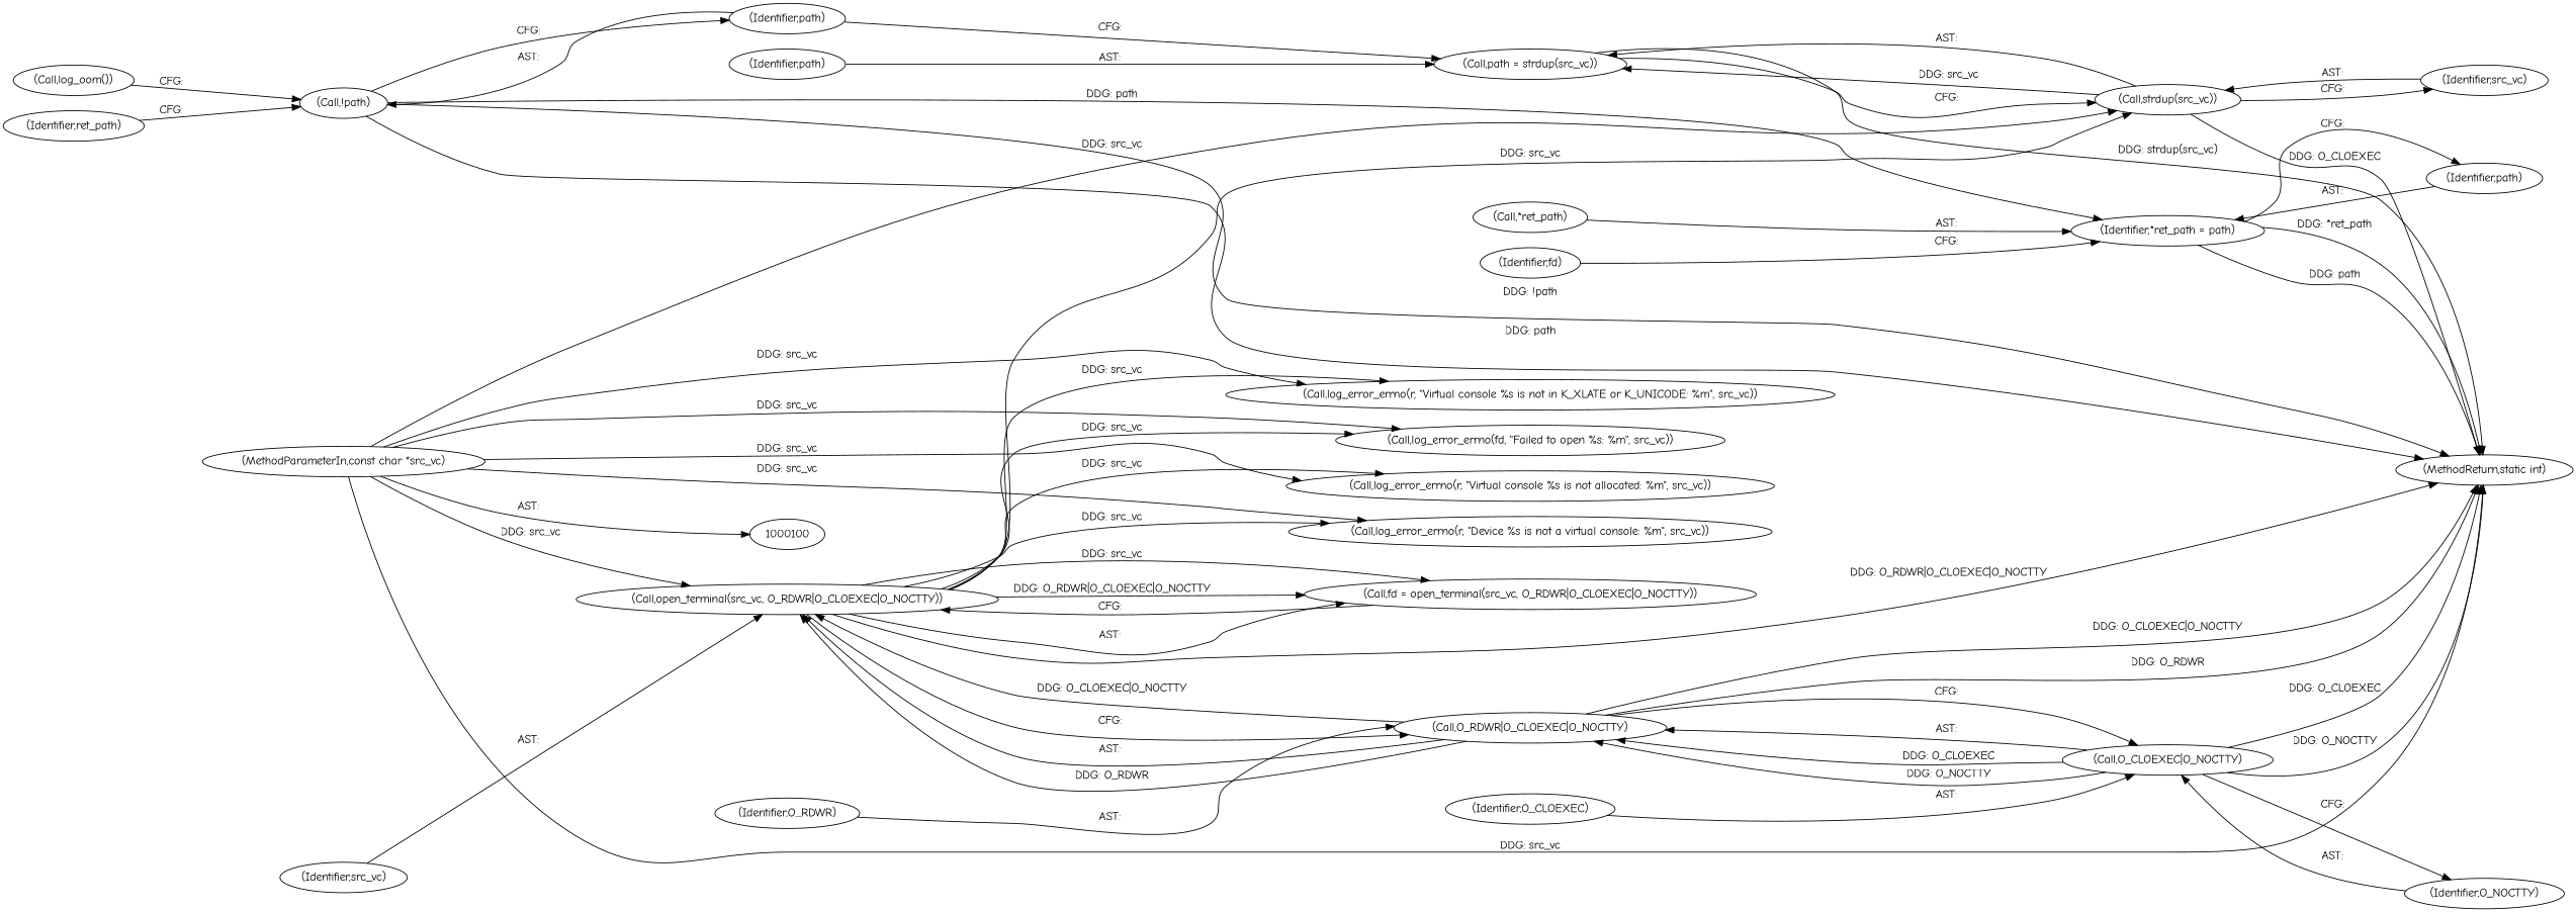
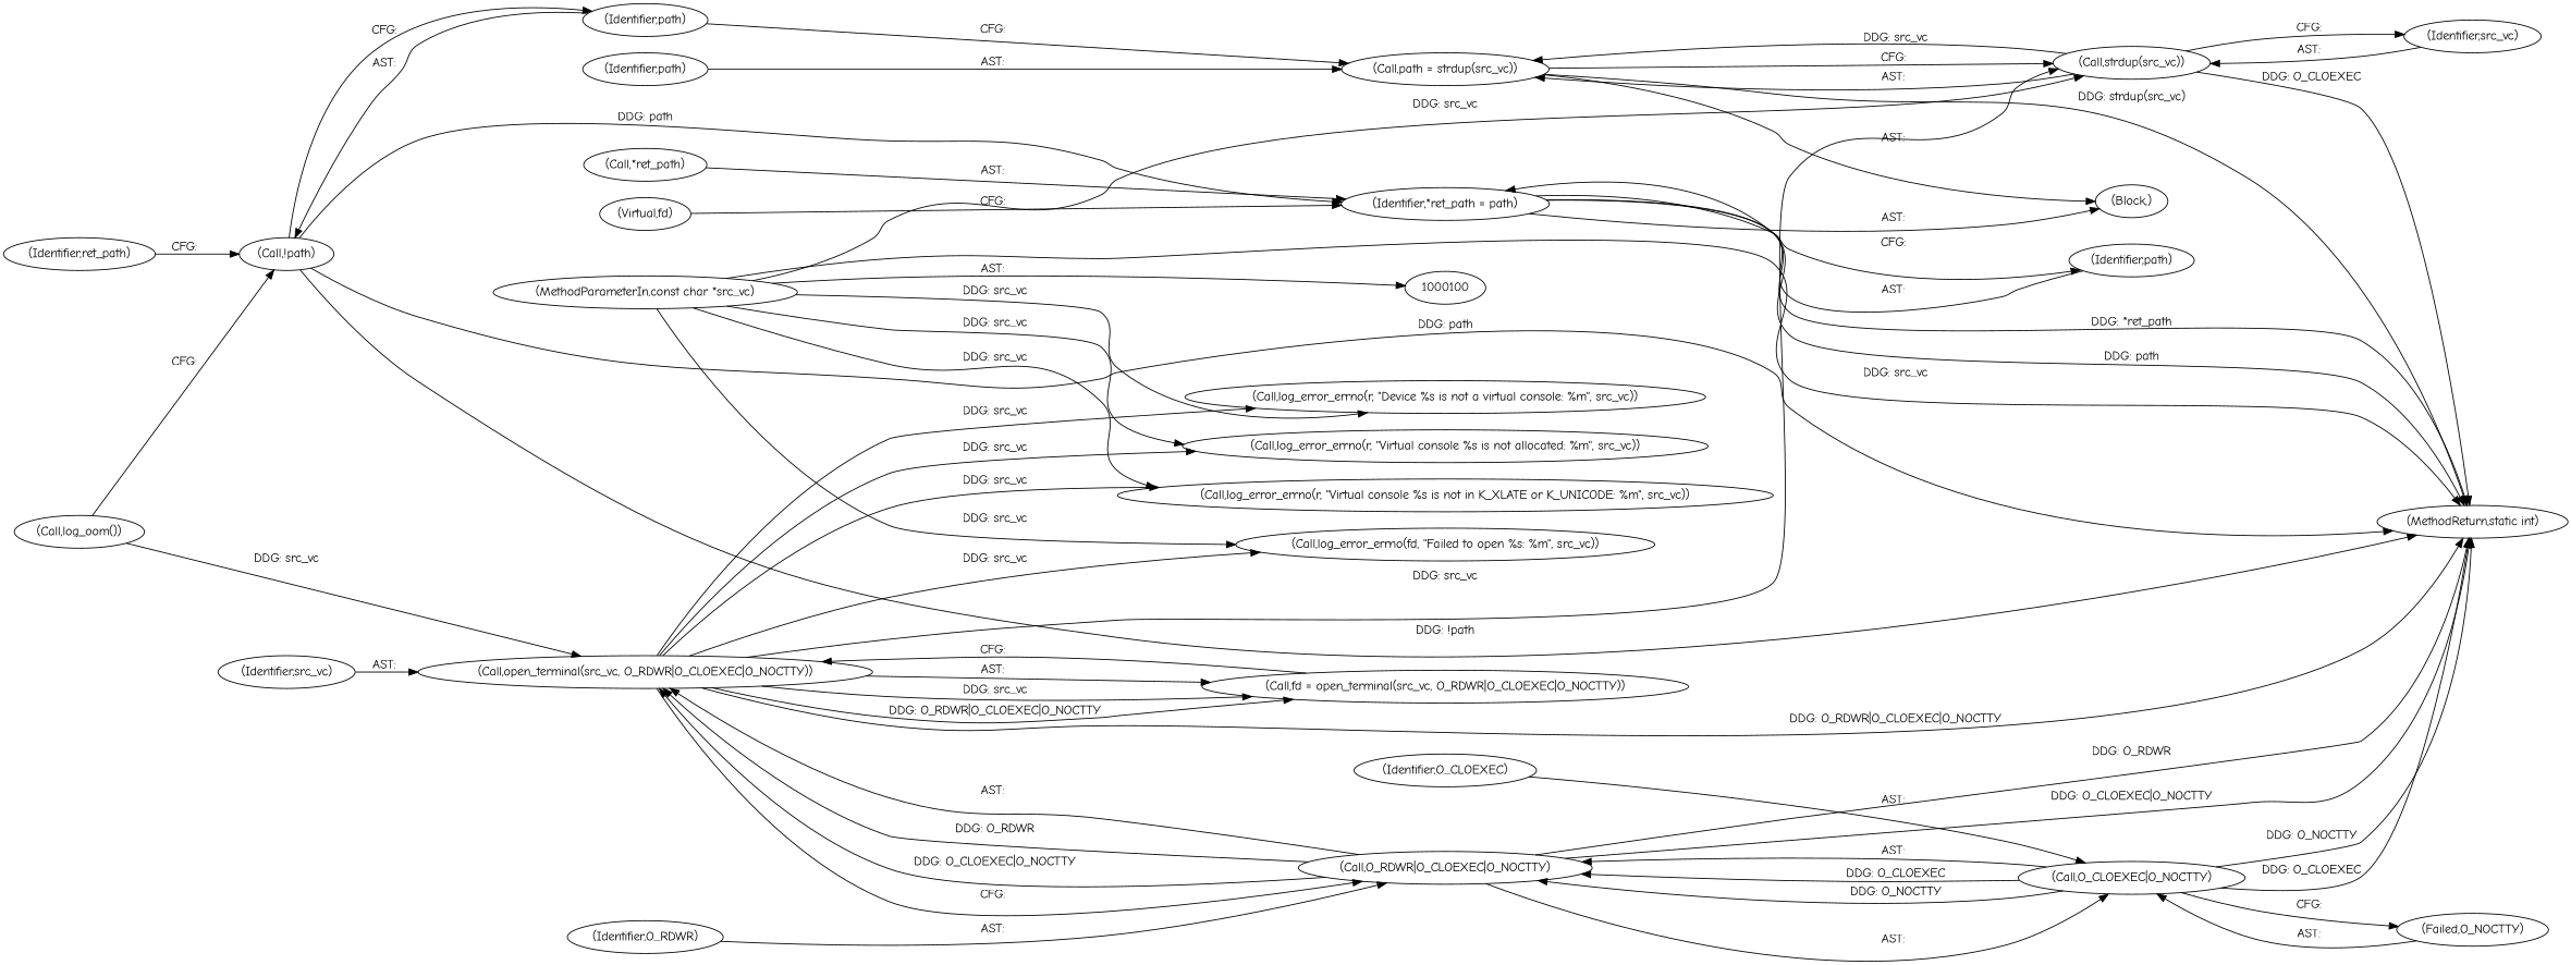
  digraph {
    fontname="Comic Neue"
    rankdir=LR
    node [fontname="Comic Neue"]
    edge [fontname="Comic Neue"]
    n1 [label="(Call,path = strdup(src_vc))"]
    n2 [label="(Call,strdup(src_vc))"]
+   n3 [label="(Block,)"]
    n4 [label="(MethodReturn,static int)"]
    n5 [label="(Identifier,src_vc)"]
    n6 [label="(Call,!path)"]
    n7 [label="(Identifier,*ret_path = path)"]
    n8 [label="(Identifier,path)"]
    n9 [label="(Call,open_terminal(src_vc, O_RDWR|O_CLOEXEC|O_NOCTTY))"]
    n10 [label="(Call,O_RDWR|O_CLOEXEC|O_NOCTTY)"]
    n11 [label="(Call,log_error_errno(r, \"Virtual console %s is not in K_XLATE or K_UNICODE: %m\", src_vc))"]
    n12 [label="(Call,fd = open_terminal(src_vc, O_RDWR|O_CLOEXEC|O_NOCTTY))"]
    n13 [label="(Call,log_error_errno(fd, \"Failed to open %s: %m\", src_vc))"]
    n14 [label="(Call,log_error_errno(r, \"Virtual console %s is not allocated: %m\", src_vc))"]
    n15 [label="(Call,log_error_errno(r, \"Device %s is not a virtual console: %m\", src_vc))"]
    n16 [label="(Call,O_CLOEXEC|O_NOCTTY)"]
    n17 [label="(MethodParameterIn,const char *src_vc)"]
    1000100
-   n19 [label="(Identifier,O_NOCTTY)"]
+   n19 [label="(Failed,O_NOCTTY)"]
    n20 [label="(Identifier,path)"]
    n21 [label="(Call,log_oom())"]
-   n22 [label="(Identifier,fd)"]
+   n22 [label="(Virtual,fd)"]
    n23 [label="(Identifier,path)"]
    n24 [label="(Identifier,O_RDWR)"]
    n25 [label="(Identifier,src_vc)"]
    n26 [label="(Identifier,ret_path)"]
    n27 [label="(Identifier,O_CLOEXEC)"]
    n28 [label="(Call,*ret_path)"]
    n1 -> n2 [label="CFG: "]
+   n1 -> n3 [label="AST: "]
    n1 -> n4 [label="DDG: strdup(src_vc)"]
    n2 -> n1 [label="AST: "]
    n2 -> n1 [label="DDG: src_vc"]
    n2 -> n4 [label="DDG: O_CLOEXEC"]
    n2 -> n5 [label="CFG: "]
    n5 -> n2 [label="AST: "]
    n6 -> n4 [label="DDG: path"]
    n6 -> n4 [label="DDG: !path"]
    n6 -> n7 [label="DDG: path"]
    n6 -> n8 [label="CFG: "]
+   n7 -> n3 [label="AST: "]
    n7 -> n4 [label="DDG: *ret_path"]
    n7 -> n4 [label="DDG: path"]
    n7 -> n20 [label="CFG: "]
    n8 -> n1 [label="CFG: "]
    n8 -> n6 [label="AST: "]
    n9 -> n2 [label="DDG: src_vc"]
    n9 -> n4 [label="DDG: O_RDWR|O_CLOEXEC|O_NOCTTY"]
    n9 -> n10 [label="CFG: "]
    n9 -> n11 [label="DDG: src_vc"]
    n9 -> n12 [label="AST: "]
    n9 -> n12 [label="DDG: src_vc"]
    n9 -> n12 [label="DDG: O_RDWR|O_CLOEXEC|O_NOCTTY"]
    n9 -> n13 [label="DDG: src_vc"]
    n9 -> n14 [label="DDG: src_vc"]
    n9 -> n15 [label="DDG: src_vc"]
    n10 -> n4 [label="DDG: O_CLOEXEC|O_NOCTTY"]
    n10 -> n4 [label="DDG: O_RDWR"]
    n10 -> n9 [label="AST: "]
    n10 -> n9 [label="DDG: O_RDWR"]
    n10 -> n9 [label="DDG: O_CLOEXEC|O_NOCTTY"]
-   n10 -> n16 [label="CFG: "]
+   n10 -> n16 [label="AST: "]
    n12 -> n9 [label="CFG: "]
    n16 -> n4 [label="DDG: O_CLOEXEC"]
    n16 -> n4 [label="DDG: O_NOCTTY"]
    n16 -> n10 [label="AST: "]
    n16 -> n10 [label="DDG: O_CLOEXEC"]
    n16 -> n10 [label="DDG: O_NOCTTY"]
    n16 -> n19 [label="CFG: "]
    n17 -> n2 [label="DDG: src_vc"]
    n17 -> n4 [label="DDG: src_vc"]
-   n17 -> n9 [label="DDG: src_vc"]
+   n21 -> n9 [label="DDG: src_vc"]
    n17 -> n11 [label="DDG: src_vc"]
    n17 -> n13 [label="DDG: src_vc"]
    n17 -> n14 [label="DDG: src_vc"]
    n17 -> n15 [label="DDG: src_vc"]
    n17 -> 1000100 [label="AST: "]
    n19 -> n16 [label="AST: "]
    n20 -> n7 [label="AST: "]
    n21 -> n6 [label="CFG: "]
    n22 -> n7 [label="CFG: "]
    n23 -> n1 [label="AST: "]
    n24 -> n10 [label="AST: "]
    n25 -> n9 [label="AST: "]
    n26 -> n6 [label="CFG: "]
    n27 -> n16 [label="AST: "]
    n28 -> n7 [label="AST: "]
  }
